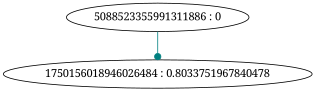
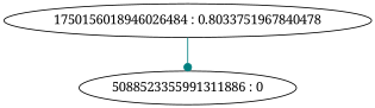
  digraph {
    fontname="Noto Serif"
    node [fontname="Noto Serif"]
    n1 [label="5088523355991311886 : 0"]
    n2 [label="1750156018946026484 : 0.8033751967840478"]
-   n1 -> n2 [color=teal arrowhead=dot fontname="Noto Serif"]
+   n2 -> n1 [color=teal arrowhead=dot fontname="Noto Serif"]
  }
